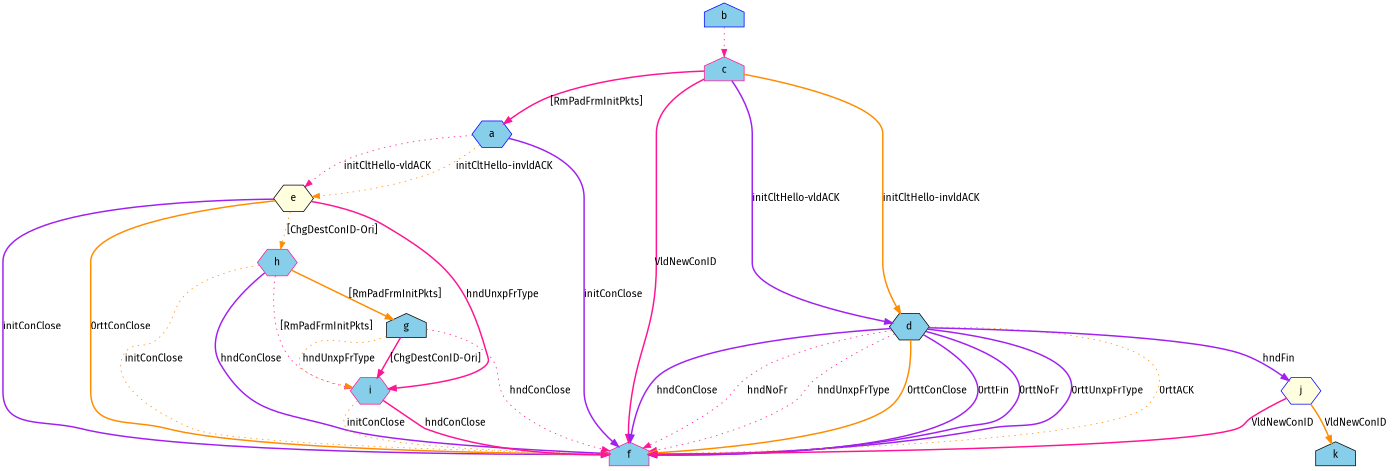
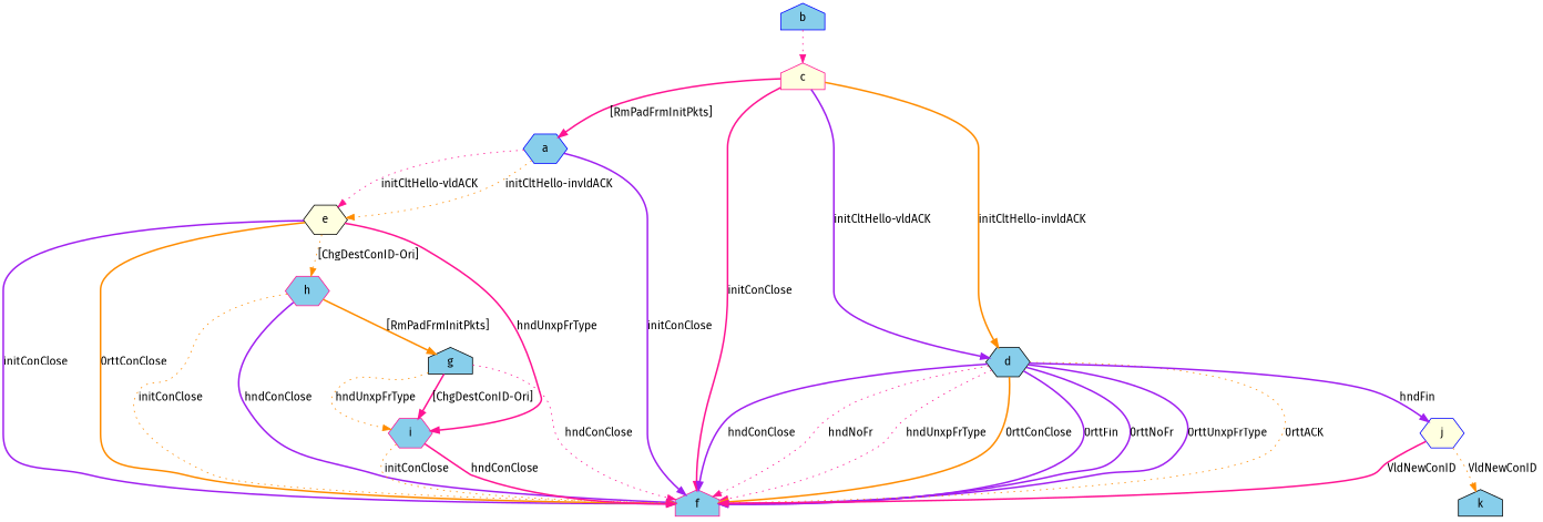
  digraph {
    fontname="Fira Sans"
    node [color=black fillcolor=skyblue fontname="Fira Sans" shape=hexagon style=filled]
    edge [color=deeppink fontname="Fira Sans" style=bold]
    a [color=blue]
    e [fillcolor=lightyellow]
    f [color=deeppink shape=house]
    h [color=deeppink]
    i [color=deeppink]
    g [shape=house]
    b [color=blue shape=house]
-   c [color=deeppink shape=house]
+   c [color=deeppink fillcolor=lightyellow shape=house]
    d
    j [color=blue fillcolor=lightyellow]
    k [shape=house]
    a -> e [label="initCltHello-vldACK " style=dotted]
    a -> e [color=darkorange label="initCltHello-invldACK " style=dotted]
    a -> f [color=purple label="initConClose "]
    e -> f [color=purple label="initConClose "]
    e -> f [color=darkorange label="0rttConClose "]
    e -> h [color=darkorange label="[ChgDestConID-Ori] " style=dotted]
    e -> i [label="hndUnxpFrType "]
    h -> f [color=darkorange label="initConClose " style=dotted]
    h -> f [color=purple label="hndConClose "]
-   h -> i [label="[RmPadFrmInitPkts] " style=dotted]
    h -> g [color=darkorange label="[RmPadFrmInitPkts] "]
    i -> f [color=darkorange label="initConClose " style=dotted]
    i -> f [label="hndConClose "]
    g -> f [label="hndConClose " style=dotted]
    g -> i [color=darkorange label="hndUnxpFrType " style=dotted]
    g -> i [label="[ChgDestConID-Ori] "]
    b -> c [style=dotted]
    c -> a [label="[RmPadFrmInitPkts] "]
-   c -> f [label="VldNewConID "]
+   c -> f [label="initConClose "]
    c -> d [color=purple label="initCltHello-vldACK "]
    c -> d [color=darkorange label="initCltHello-invldACK "]
    d -> f [color=purple label="hndConClose "]
    d -> f [label="hndNoFr " style=dotted]
    d -> f [label="hndUnxpFrType " style=dotted]
    d -> f [color=darkorange label="0rttConClose "]
    d -> f [color=purple label="0rttFin "]
    d -> f [color=purple label="0rttNoFr "]
    d -> f [color=purple label="0rttUnxpFrType "]
    d -> f [color=darkorange label="0rttACK " style=dotted]
    d -> j [color=purple label="hndFin "]
    j -> f [label="VldNewConID "]
-   j -> k [color=darkorange label="VldNewConID "]
+   j -> k [color=darkorange label="VldNewConID " style=dotted]
  }
